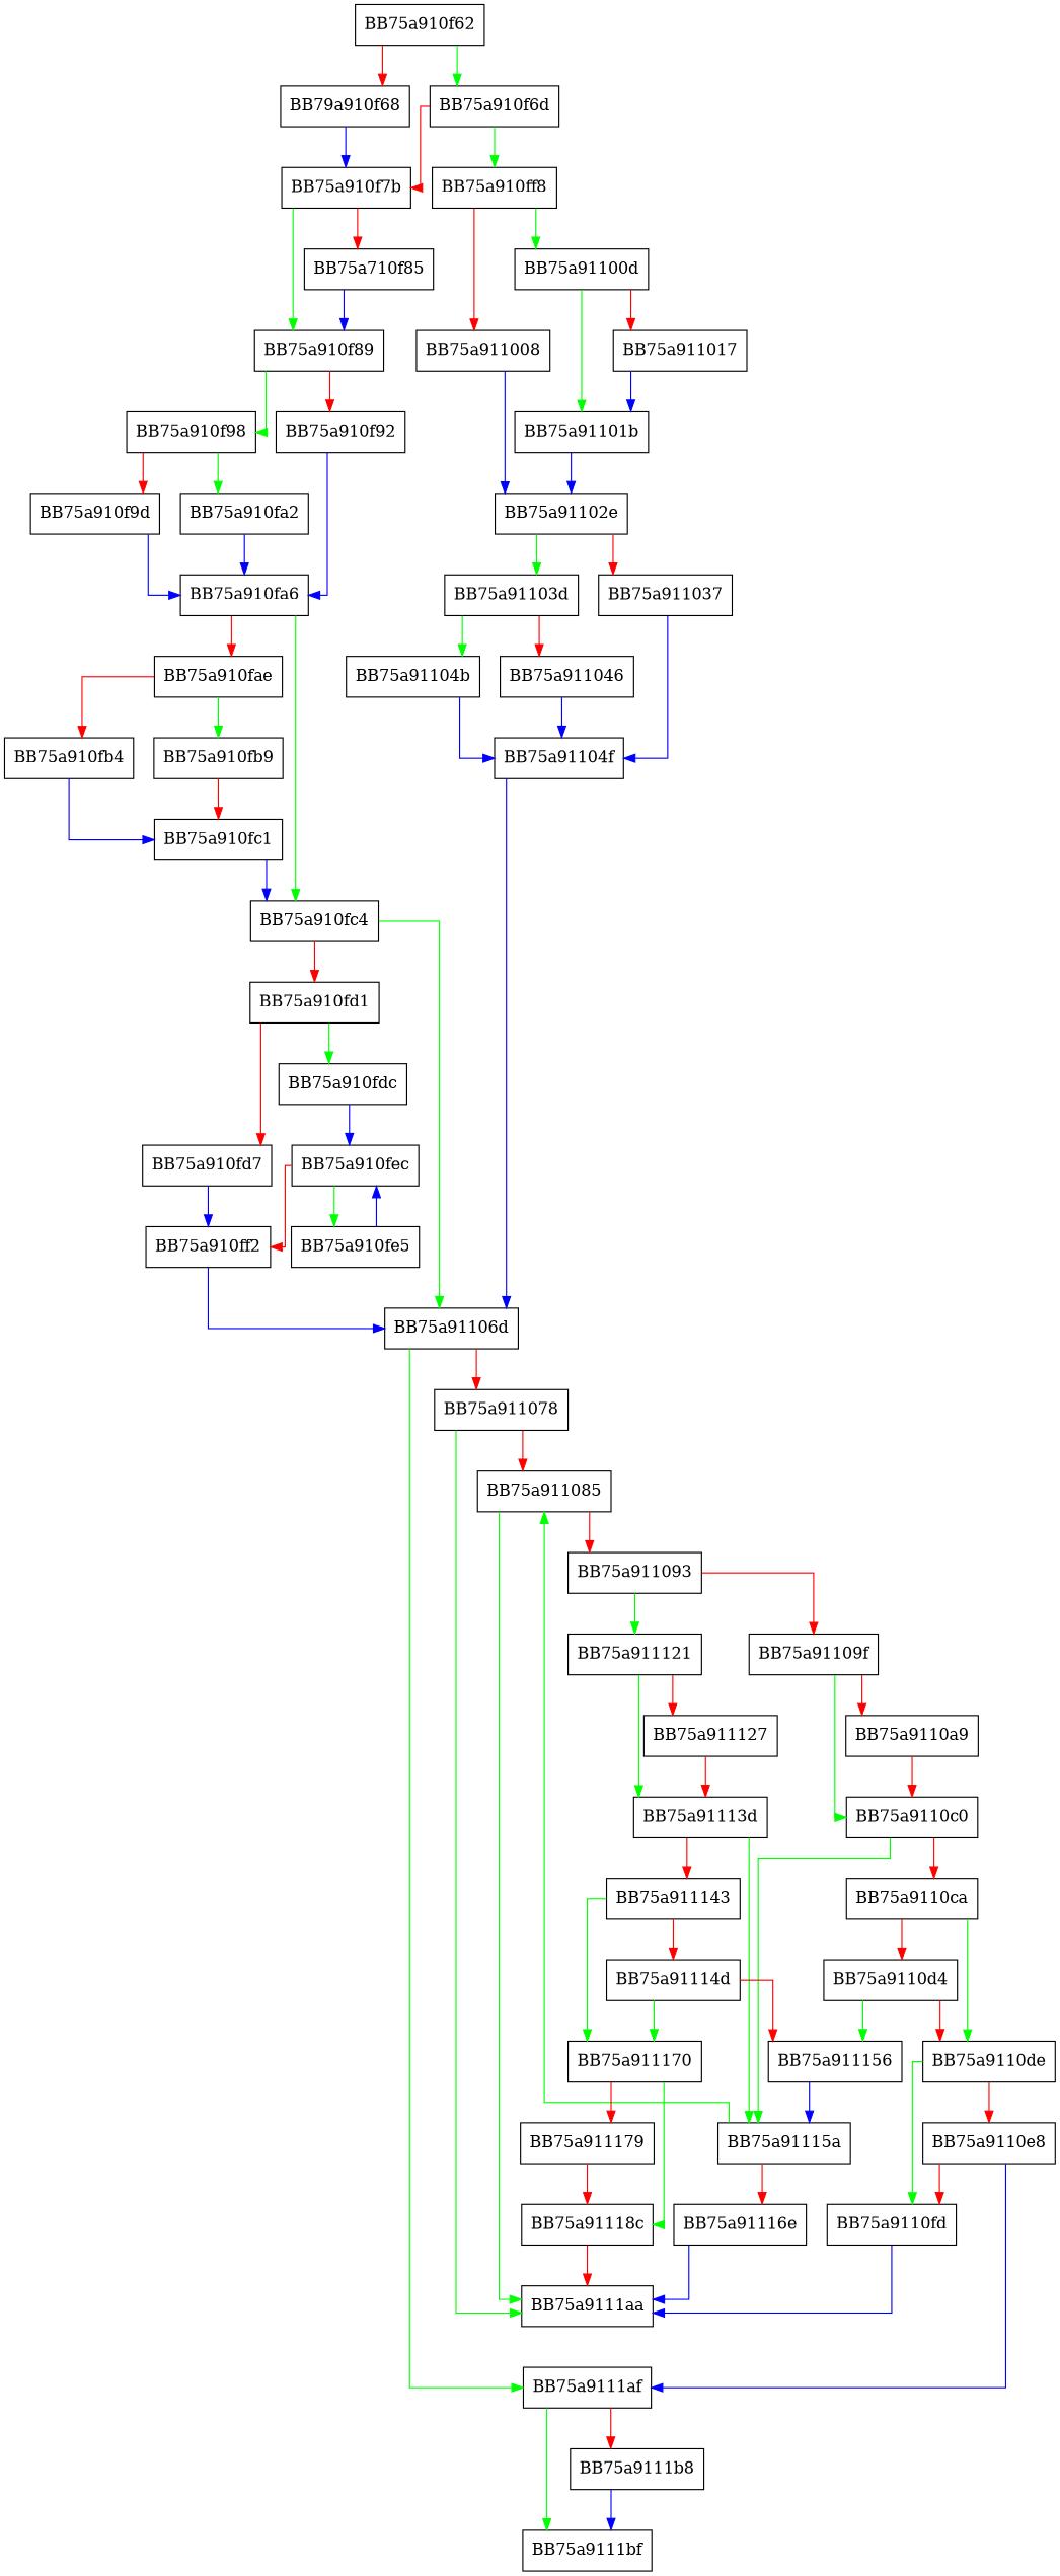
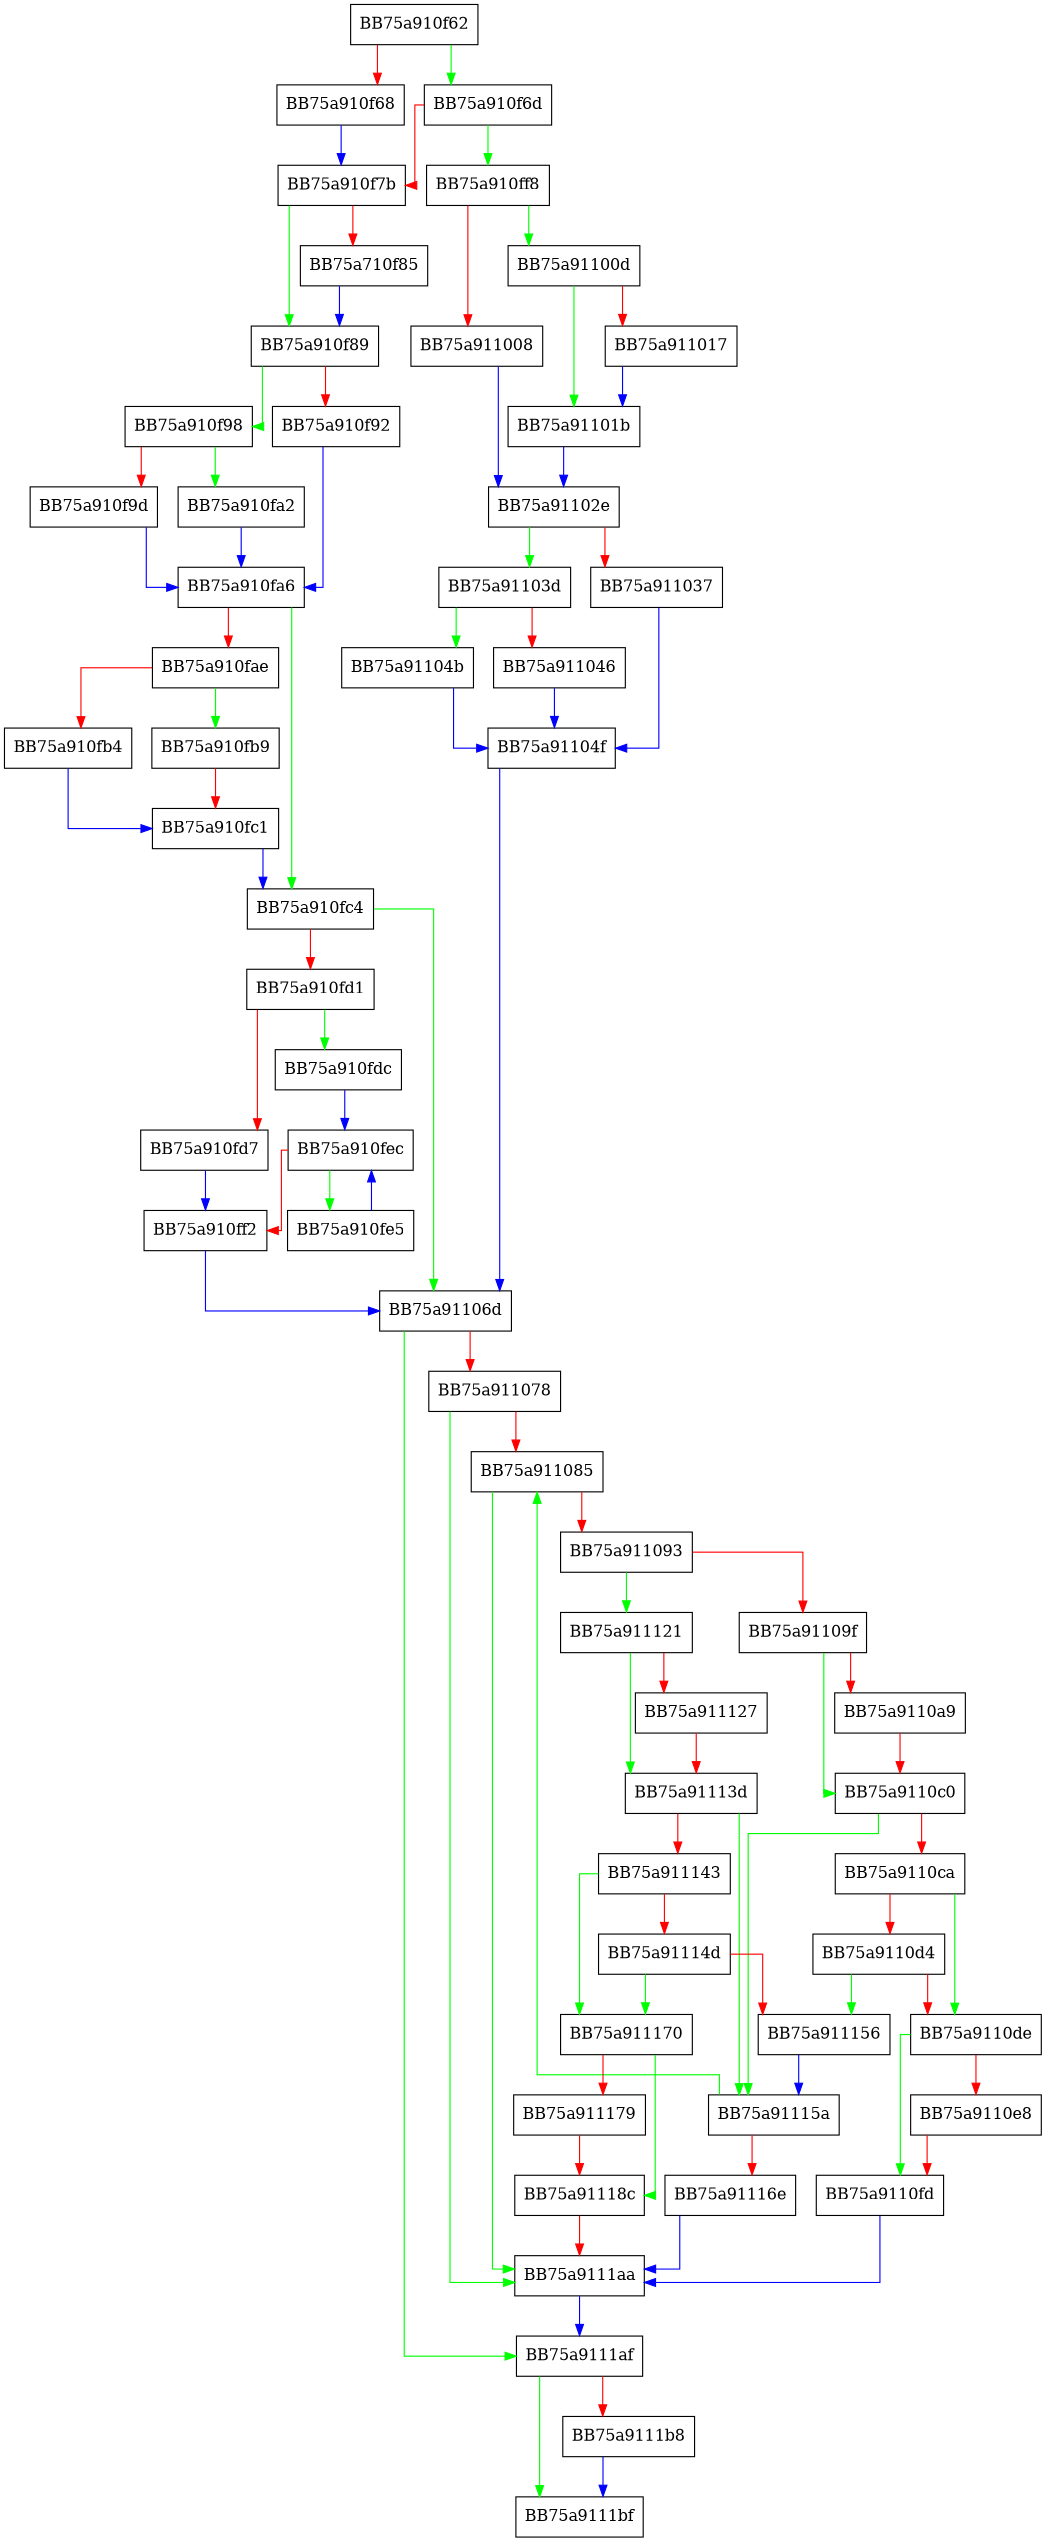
  digraph {
    splines=ortho
    node [shape=box]
    edge [color=red]
    BB75a910f7b
    BB75a910f89
    n3 [label=BB75a710f85]
    BB75a910f62
    BB75a910f6d
-   BB75a910f68 [label=BB79a910f68]
+   BB75a910f68
    BB75a910f98
    BB75a910f92
    BB75a910ff8
    BB75a91100d
    BB75a911008
    BB75a91101b
    BB75a911017
    BB75a91102e
    BB75a910fa2
    BB75a910f9d
    BB75a910fa6
    BB75a910fc4
    BB75a910fae
    BB75a91106d
    BB75a910fd1
    BB75a910fb9
    BB75a910fb4
    BB75a9111af
    BB75a911078
    BB75a910fdc
    BB75a910fd7
    BB75a910fc1
    BB75a9111bf
    BB75a9111b8
    BB75a9111aa
    BB75a911085
    BB75a910fec
    BB75a910ff2
    BB75a910fe5
    BB75a91103d
    BB75a911037
    BB75a91104b
    BB75a911046
    BB75a91104f
    BB75a911093
    BB75a911121
    BB75a91109f
    BB75a91113d
    BB75a911127
    BB75a9110c0
    BB75a9110a9
    BB75a91115a
    BB75a911143
    BB75a9110ca
    BB75a91116e
    BB75a9110de
    BB75a9110d4
    BB75a9110fd
    BB75a9110e8
    BB75a911156
    BB75a911170
    BB75a91114d
    BB75a91118c
    BB75a911179
    BB75a910f7b -> BB75a910f89 [color=green]
    BB75a910f7b -> n3
    BB75a910f89 -> BB75a910f98 [color=green]
    BB75a910f89 -> BB75a910f92
    n3 -> BB75a910f89 [color=blue]
    BB75a910f62 -> BB75a910f6d [color=green]
    BB75a910f62 -> BB75a910f68
    BB75a910f6d -> BB75a910f7b
    BB75a910f6d -> BB75a910ff8 [color=green]
    BB75a910f68 -> BB75a910f7b [color=blue]
    BB75a910f98 -> BB75a910fa2 [color=green]
    BB75a910f98 -> BB75a910f9d
    BB75a910f92 -> BB75a910fa6 [color=blue]
    BB75a910ff8 -> BB75a91100d [color=green]
    BB75a910ff8 -> BB75a911008
    BB75a91100d -> BB75a91101b [color=green]
    BB75a91100d -> BB75a911017
    BB75a911008 -> BB75a91102e [color=blue]
    BB75a91101b -> BB75a91102e [color=blue]
    BB75a911017 -> BB75a91101b [color=blue]
    BB75a91102e -> BB75a91103d [color=green]
    BB75a91102e -> BB75a911037
    BB75a910fa2 -> BB75a910fa6 [color=blue]
    BB75a910f9d -> BB75a910fa6 [color=blue]
    BB75a910fa6 -> BB75a910fc4 [color=green]
    BB75a910fa6 -> BB75a910fae
    BB75a910fc4 -> BB75a91106d [color=green]
    BB75a910fc4 -> BB75a910fd1
    BB75a910fae -> BB75a910fb9 [color=green]
    BB75a910fae -> BB75a910fb4
    BB75a91106d -> BB75a9111af [color=green]
    BB75a91106d -> BB75a911078
    BB75a910fd1 -> BB75a910fdc [color=green]
    BB75a910fd1 -> BB75a910fd7
    BB75a910fb9 -> BB75a910fc1
    BB75a910fb4 -> BB75a910fc1 [color=blue]
    BB75a9111af -> BB75a9111bf [color=green]
    BB75a9111af -> BB75a9111b8
    BB75a911078 -> BB75a9111aa [color=green]
    BB75a911078 -> BB75a911085
    BB75a910fdc -> BB75a910fec [color=blue]
    BB75a910fd7 -> BB75a910ff2 [color=blue]
    BB75a910fc1 -> BB75a910fc4 [color=blue]
    BB75a9111b8 -> BB75a9111bf [color=blue]
-   BB75a9110e8 -> BB75a9111af [color=blue]
+   BB75a9111aa -> BB75a9111af [color=blue]
    BB75a911085 -> BB75a9111aa [color=green]
    BB75a911085 -> BB75a911093
    BB75a910fec -> BB75a910ff2
    BB75a910fec -> BB75a910fe5 [color=green]
    BB75a910ff2 -> BB75a91106d [color=blue]
    BB75a910fe5 -> BB75a910fec [color=blue]
    BB75a91103d -> BB75a91104b [color=green]
    BB75a91103d -> BB75a911046
    BB75a911037 -> BB75a91104f [color=blue]
    BB75a91104b -> BB75a91104f [color=blue]
    BB75a911046 -> BB75a91104f [color=blue]
    BB75a91104f -> BB75a91106d [color=blue]
    BB75a911093 -> BB75a911121 [color=green]
    BB75a911093 -> BB75a91109f
    BB75a911121 -> BB75a91113d [color=green]
    BB75a911121 -> BB75a911127
    BB75a91109f -> BB75a9110c0 [color=green]
    BB75a91109f -> BB75a9110a9
    BB75a91113d -> BB75a91115a [color=green]
    BB75a91113d -> BB75a911143
    BB75a911127 -> BB75a91113d
    BB75a9110c0 -> BB75a91115a [color=green]
    BB75a9110c0 -> BB75a9110ca
    BB75a9110a9 -> BB75a9110c0
    BB75a91115a -> BB75a911085 [color=green]
    BB75a91115a -> BB75a91116e
    BB75a911143 -> BB75a911170 [color=green]
    BB75a911143 -> BB75a91114d
    BB75a9110ca -> BB75a9110de [color=green]
    BB75a9110ca -> BB75a9110d4
    BB75a91116e -> BB75a9111aa [color=blue]
    BB75a9110de -> BB75a9110fd [color=green]
    BB75a9110de -> BB75a9110e8
    BB75a9110d4 -> BB75a9110de
    BB75a9110d4 -> BB75a911156 [color=green]
    BB75a9110fd -> BB75a9111aa [color=blue]
    BB75a9110e8 -> BB75a9110fd
    BB75a911156 -> BB75a91115a [color=blue]
    BB75a911170 -> BB75a91118c [color=green]
    BB75a911170 -> BB75a911179
    BB75a91114d -> BB75a911156
    BB75a91114d -> BB75a911170 [color=green]
    BB75a91118c -> BB75a9111aa
    BB75a911179 -> BB75a91118c
  }
